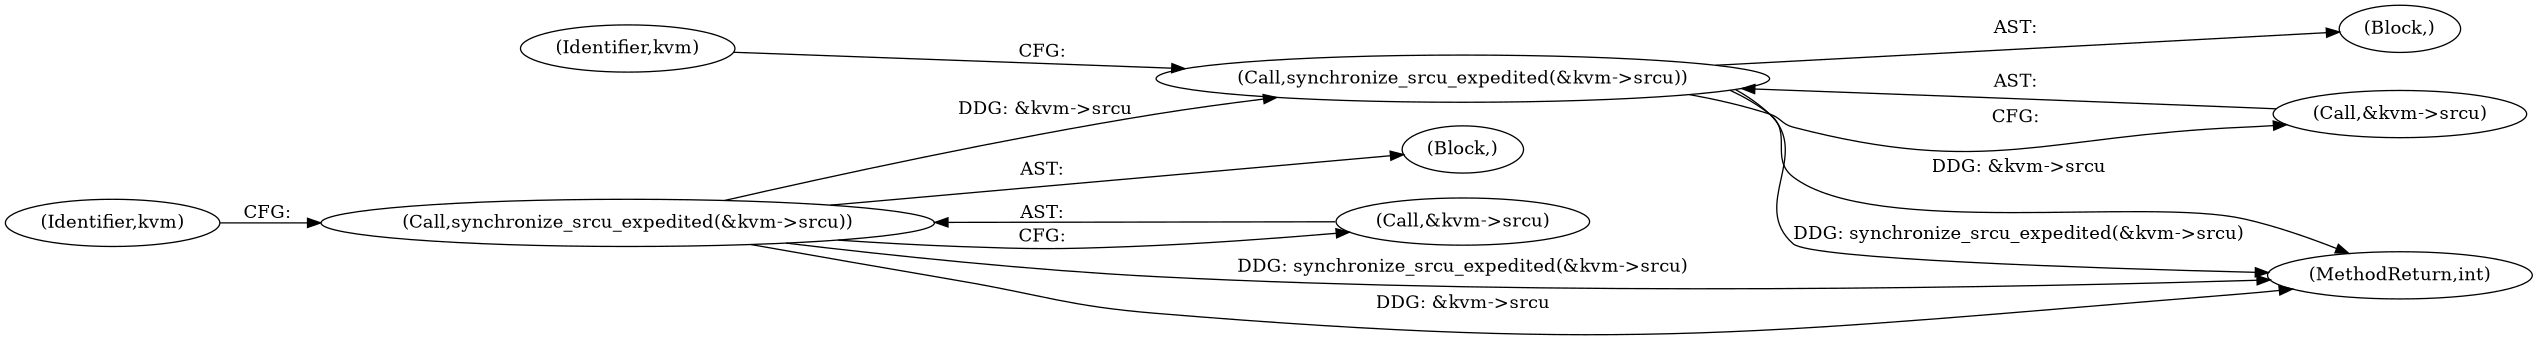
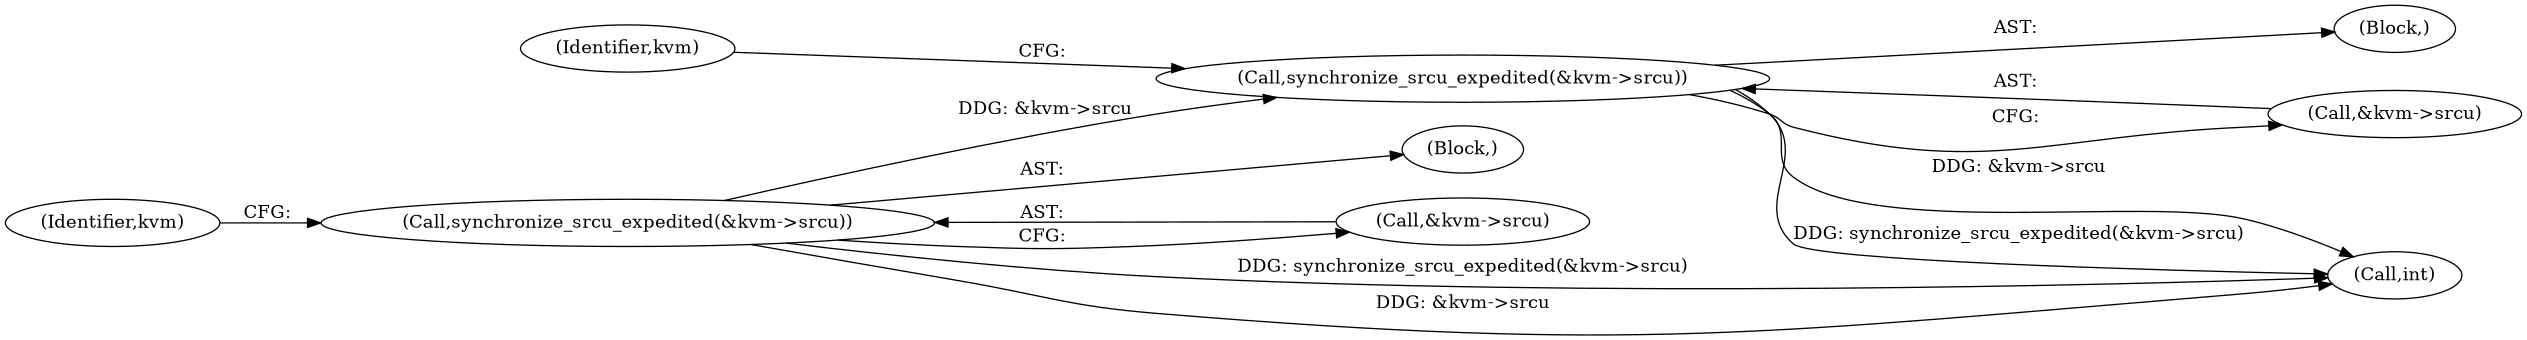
  digraph {
    rankdir=LR
    n1 [label="(Call,synchronize_srcu_expedited(&kvm->srcu))"]
    n2 [label="(Call,synchronize_srcu_expedited(&kvm->srcu))"]
    n3 [label="(Call,&kvm->srcu)"]
-   n4 [label="(MethodReturn,int)"]
+   n4 [label="(Call,int)"]
    n5 [label="(Block,)"]
    n6 [label="(Block,)"]
    n7 [label="(Call,&kvm->srcu)"]
    n8 [label="(Identifier,kvm)"]
    n9 [label="(Identifier,kvm)"]
    n1 -> n2 [label="DDG: &kvm->srcu"]
    n1 -> n3 [label="CFG: "]
    n1 -> n4 [label="DDG: synchronize_srcu_expedited(&kvm->srcu)"]
    n1 -> n4 [label="DDG: &kvm->srcu"]
    n1 -> n5 [label="AST: "]
    n2 -> n4 [label="DDG: &kvm->srcu"]
    n2 -> n4 [label="DDG: synchronize_srcu_expedited(&kvm->srcu)"]
    n2 -> n6 [label="AST: "]
    n2 -> n7 [label="CFG: "]
    n3 -> n1 [label="AST: "]
    n7 -> n2 [label="AST: "]
    n8 -> n2 [label="CFG: "]
    n9 -> n1 [label="CFG: "]
  }
